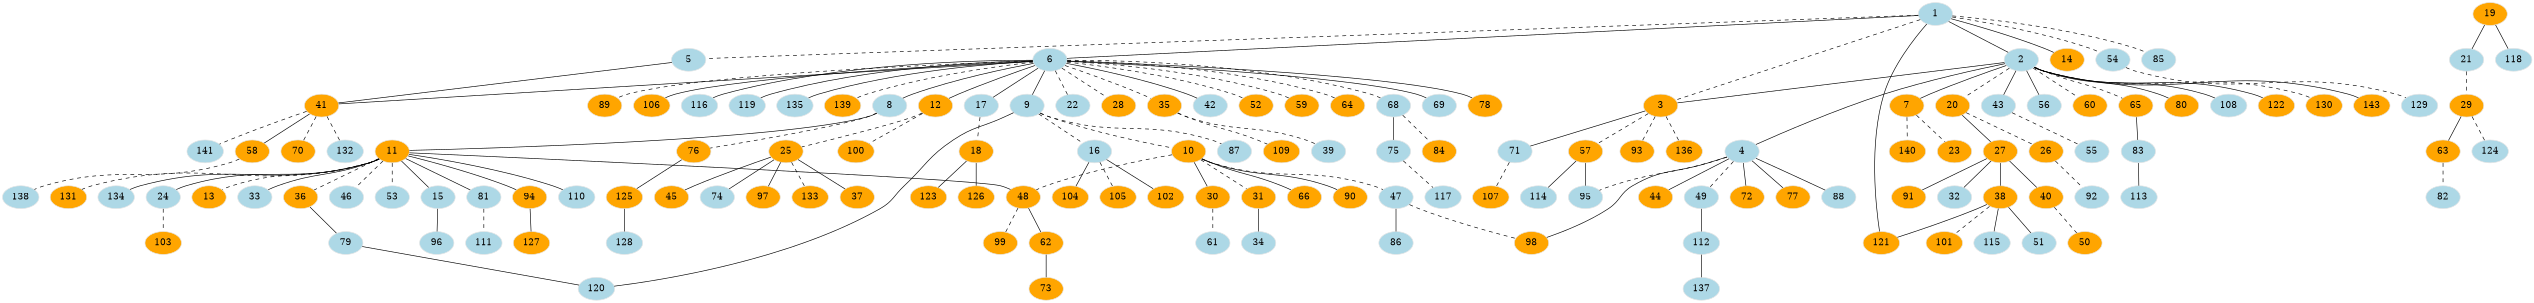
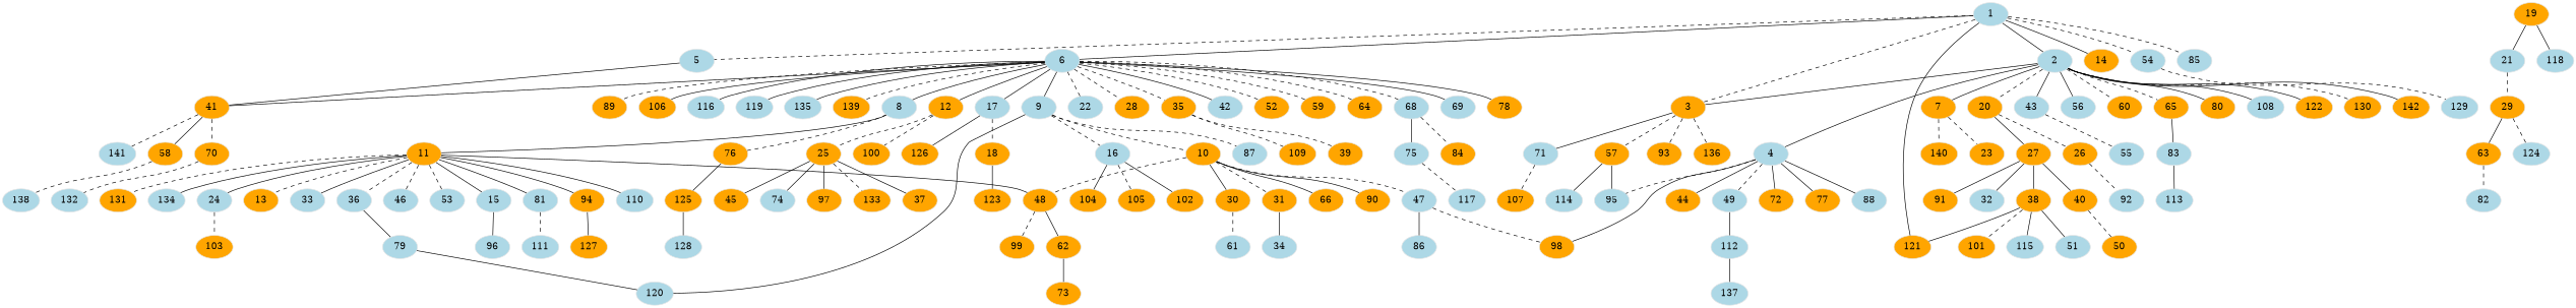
  graph {
    fontname="DejaVu Serif"
    node [color=gray90 fillcolor=orange fontname="DejaVu Serif" style=filled]
    edge [fontname="DejaVu Serif" style=solid]
    1 [fillcolor=lightblue]
    2 [fillcolor=lightblue]
    3
    5 [fillcolor=lightblue]
    6 [fillcolor=lightblue]
    14
    54 [fillcolor=lightblue]
    85 [fillcolor=lightblue]
    121
    4 [fillcolor=lightblue]
    7
    20
    43 [fillcolor=lightblue]
    56 [fillcolor=lightblue]
    60
    65
    80
    108 [fillcolor=lightblue]
    122
    130
-   142 [label=143]
+   142
    57
    71 [fillcolor=lightblue]
    93
    136
    41
    8 [fillcolor=lightblue]
    9 [fillcolor=lightblue]
    12
    17 [fillcolor=lightblue]
    22 [fillcolor=lightblue]
    28
    35
    42 [fillcolor=lightblue]
    52
    59
    64
    68 [fillcolor=lightblue]
    69 [fillcolor=lightblue]
    78
    89
    106
    116 [fillcolor=lightblue]
    119 [fillcolor=lightblue]
    135 [fillcolor=lightblue]
    139
    129 [fillcolor=lightblue]
    44
    49 [fillcolor=lightblue]
    72
    77
    88 [fillcolor=lightblue]
    95 [fillcolor=lightblue]
    98
    23
    140
    26
    27
    55 [fillcolor=lightblue]
    83 [fillcolor=lightblue]
    114 [fillcolor=lightblue]
    107
    112 [fillcolor=lightblue]
    58
    70
    132 [fillcolor=lightblue]
    141 [fillcolor=lightblue]
    11
    76
    10
    16 [fillcolor=lightblue]
    87 [fillcolor=lightblue]
    120 [fillcolor=lightblue]
    25
    100
    18
    21 [fillcolor=lightblue]
    19
    118 [fillcolor=lightblue]
-   39 [fillcolor=lightblue]
+   39
    109
    75 [fillcolor=lightblue]
    84
    48
    13
    15 [fillcolor=lightblue]
    24 [fillcolor=lightblue]
    33 [fillcolor=lightblue]
-   36
+   36 [fillcolor=lightblue]
    46 [fillcolor=lightblue]
    53 [fillcolor=lightblue]
    81 [fillcolor=lightblue]
    94
    110 [fillcolor=lightblue]
    131
    134 [fillcolor=lightblue]
    125
    30
    31
    47 [fillcolor=lightblue]
    66
    90
    102
    104
    105
    61 [fillcolor=lightblue]
    34 [fillcolor=lightblue]
    86 [fillcolor=lightblue]
    62
    99
    96 [fillcolor=lightblue]
    103
    79 [fillcolor=lightblue]
    111 [fillcolor=lightblue]
    127
    37
    45
    74 [fillcolor=lightblue]
    97
    133
    123
    126
    29
    92 [fillcolor=lightblue]
    32 [fillcolor=lightblue]
    38
    40
    91
    63
    124 [fillcolor=lightblue]
    51 [fillcolor=lightblue]
    101
    115 [fillcolor=lightblue]
    50
    82 [fillcolor=lightblue]
    138 [fillcolor=lightblue]
    73
    137 [fillcolor=lightblue]
    113 [fillcolor=lightblue]
    117 [fillcolor=lightblue]
    128 [fillcolor=lightblue]
    1 -- 2
    1 -- 3 [style=dashed]
    1 -- 5 [style=dashed]
    1 -- 6
    1 -- 14
    1 -- 54 [style=dashed]
    1 -- 85 [style=dashed]
    1 -- 121
    2 -- 3
    2 -- 4
    2 -- 7
    2 -- 20 [style=dashed]
    2 -- 43
    2 -- 56
    2 -- 60 [style=dashed]
    2 -- 65 [style=dashed]
    2 -- 80
    2 -- 108
    2 -- 122
    2 -- 130 [style=dashed]
    2 -- 142
    3 -- 57 [style=dashed]
    3 -- 71
    3 -- 93 [style=dashed]
    3 -- 136 [style=dashed]
    5 -- 41
    6 -- 41
    6 -- 8
    6 -- 9
    6 -- 12
    6 -- 17
    6 -- 22 [style=dashed]
    6 -- 28 [style=dashed]
    6 -- 35 [style=dashed]
    6 -- 42
    6 -- 52 [style=dashed]
    6 -- 59 [style=dashed]
    6 -- 64 [style=dashed]
    6 -- 68 [style=dashed]
    6 -- 69
    6 -- 78
    6 -- 89 [style=dashed]
    6 -- 106
    6 -- 116
    6 -- 119
    6 -- 135
    6 -- 139 [style=dashed]
    54 -- 129 [style=dashed]
    4 -- 44
    4 -- 49 [style=dashed]
    4 -- 72
    4 -- 77
    4 -- 88
    4 -- 95 [style=dashed]
    4 -- 98
    7 -- 23 [style=dashed]
    7 -- 140 [style=dashed]
    20 -- 26 [style=dashed]
    20 -- 27
    43 -- 55 [style=dashed]
    65 -- 83
    57 -- 95
    57 -- 114
    71 -- 107 [style=dashed]
    41 -- 58
    41 -- 70 [style=dashed]
-   41 -- 132 [style=dashed]
+   70 -- 132 [style=dashed]
    41 -- 141 [style=dashed]
    8 -- 11
    8 -- 76 [style=dashed]
    9 -- 10 [style=dashed]
    9 -- 16 [style=dashed]
    9 -- 87 [style=dashed]
    9 -- 120
    12 -- 25 [style=dashed]
    12 -- 100 [style=dashed]
    17 -- 18 [style=dashed]
    35 -- 39 [style=dashed]
    35 -- 109 [style=dashed]
    68 -- 75
    68 -- 84 [style=dashed]
    49 -- 112
    26 -- 92 [style=dashed]
    27 -- 32
    27 -- 38
    27 -- 40
    27 -- 91
    83 -- 113
    112 -- 137
    58 -- 138 [style=dashed]
    11 -- 48
    11 -- 13 [style=dashed]
    11 -- 15
    11 -- 24
    11 -- 33
    11 -- 36 [style=dashed]
    11 -- 46 [style=dashed]
    11 -- 53 [style=dashed]
    11 -- 81
    11 -- 94
    11 -- 110
    11 -- 131 [style=dashed]
    11 -- 134
    76 -- 125
    10 -- 48 [style=dashed]
    10 -- 30
    10 -- 31 [style=dashed]
    10 -- 47 [style=dashed]
    10 -- 66
    10 -- 90
    16 -- 102
    16 -- 104
    16 -- 105 [style=dashed]
    25 -- 37
    25 -- 45
    25 -- 74
    25 -- 97
    25 -- 133 [style=dashed]
    18 -- 123
-   18 -- 126
+   17 -- 126
    21 -- 29 [style=dashed]
    19 -- 21
    19 -- 118
    75 -- 117 [style=dashed]
    48 -- 62
    48 -- 99 [style=dashed]
    15 -- 96
    24 -- 103 [style=dashed]
    36 -- 79
    81 -- 111 [style=dashed]
    94 -- 127
    125 -- 128
    30 -- 61 [style=dashed]
    31 -- 34
    47 -- 98 [style=dashed]
    47 -- 86
    62 -- 73
    79 -- 120
    29 -- 63
    29 -- 124 [style=dashed]
    38 -- 121
    38 -- 51
    38 -- 101 [style=dashed]
    38 -- 115
    40 -- 50 [style=dashed]
    63 -- 82 [style=dashed]
  }
